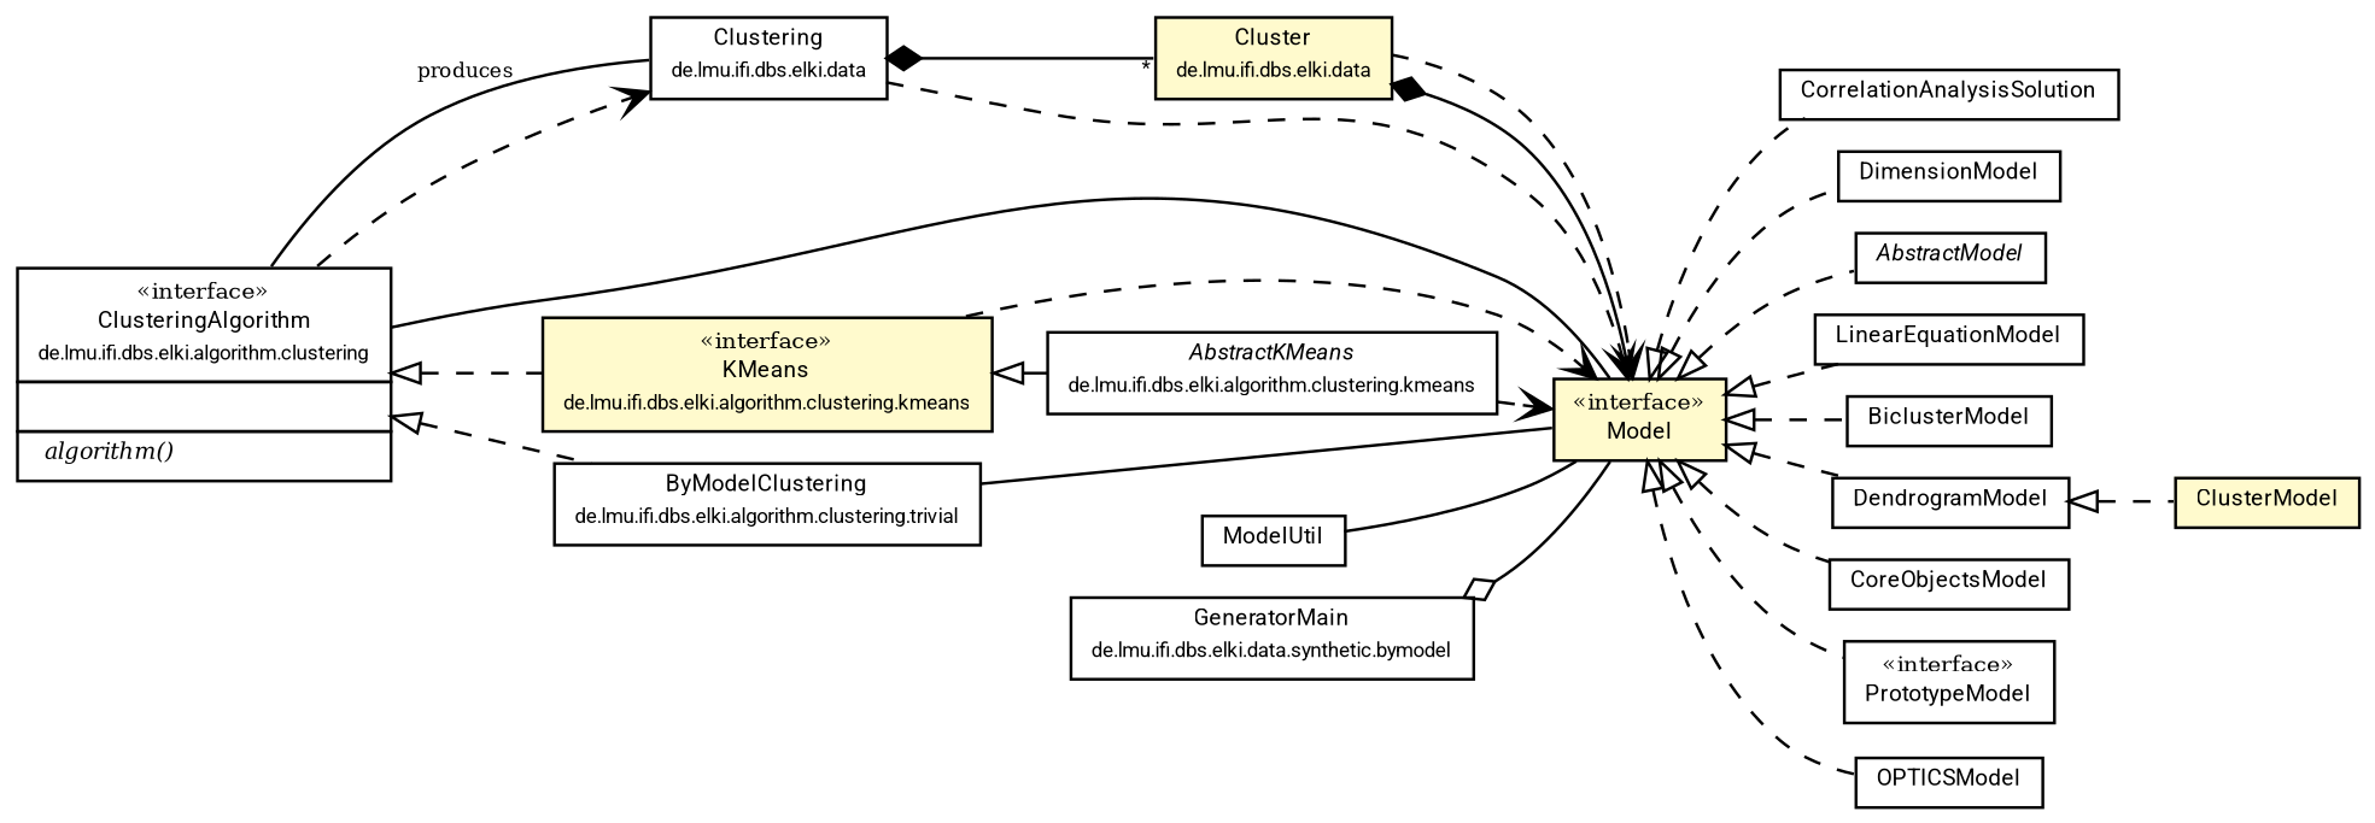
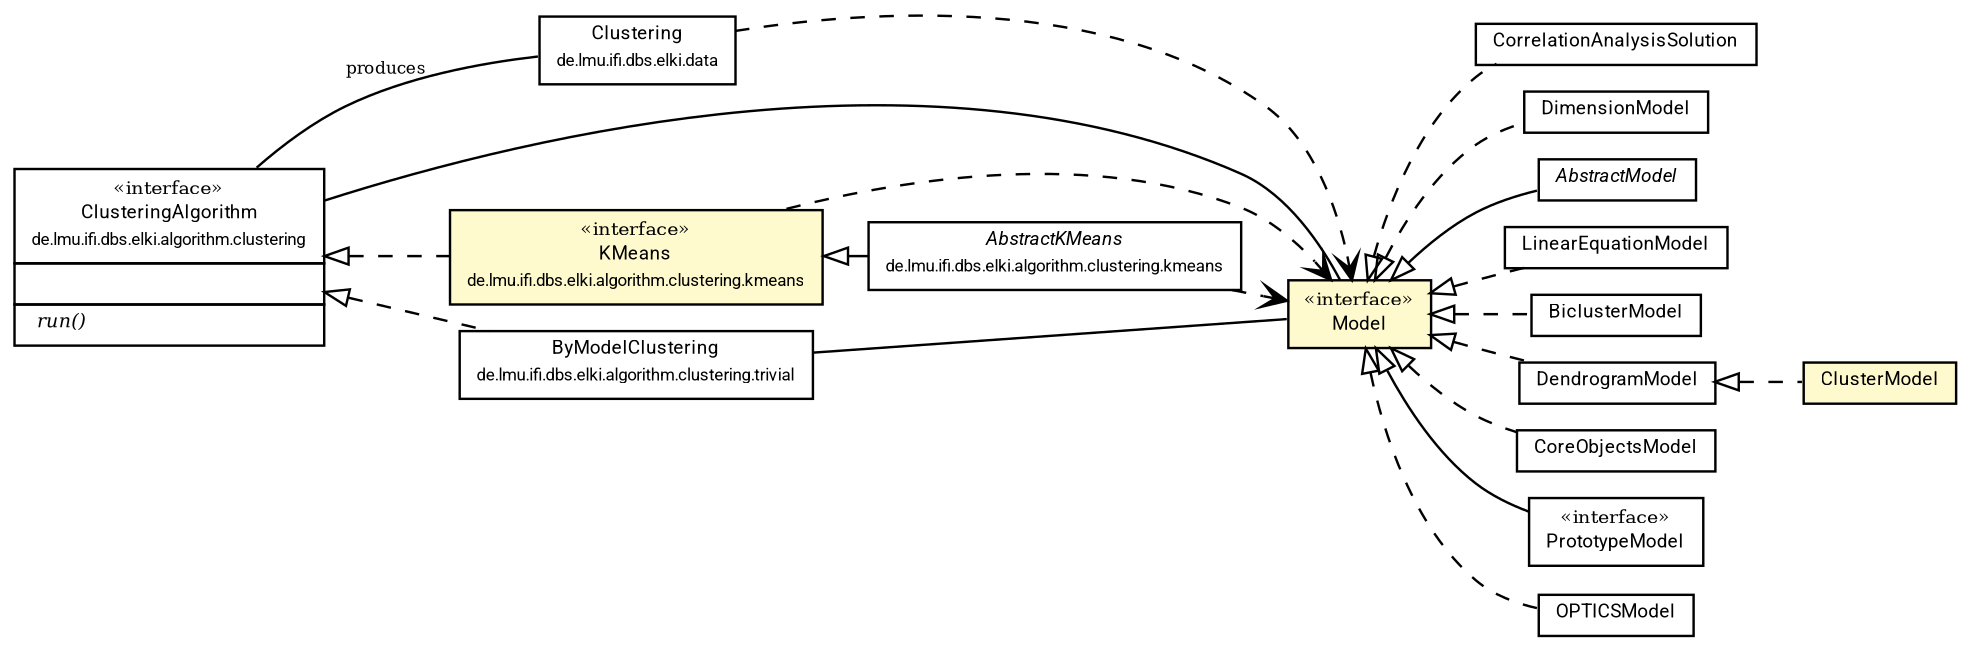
  digraph {
    fontname="DejaVu Serif"
    nodesep=0.15
    rankdir=LR
    ranksep=0.25
    node [fontcolor=black fontname="DejaVu Serif" fontsize=8 margin=0 shape=plaintext]
    edge [arrowtail=empty color=black dir=back fontname="DejaVu Serif" fontsize=7 labelfontname=Roboto labelfontsize=7 weight=9 style=dashed]
    n1 [height=0 label=<<table title="de.lmu.ifi.dbs.elki.data.model.CorrelationAnalysisSolution" border="0" cellborder="1" cellspacing="0" cellpadding="2" href="CorrelationAnalysisSolution.html" target="_parent"> 		<tr><td><table border="0" cellspacing="0" cellpadding="1"> 		<tr><td align="center" balign="center"> <font face="Roboto">CorrelationAnalysisSolution</font> </td></tr> 		</table></td></tr> 		</table>> width=0]
    n2 [height=0 label=<<table title="de.lmu.ifi.dbs.elki.data.Clustering" border="0" cellborder="1" cellspacing="0" cellpadding="2" href="../Clustering.html" target="_parent"> 		<tr><td><table border="0" cellspacing="0" cellpadding="1"> 		<tr><td align="center" balign="center"> <font face="Roboto">Clustering</font> </td></tr> 		<tr><td align="center" balign="center"> <font face="Roboto" point-size="7.0">de.lmu.ifi.dbs.elki.data</font> </td></tr> 		</table></td></tr> 		</table>> width=0]
-   n3 [height=0 label=<<table title="de.lmu.ifi.dbs.elki.data.Cluster" border="0" cellborder="1" cellspacing="0" cellpadding="2" bgcolor="LemonChiffon" href="../Cluster.html" target="_parent"> 		<tr><td><table border="0" cellspacing="0" cellpadding="1"> 		<tr><td align="center" balign="center"> <font face="Roboto">Cluster</font> </td></tr> 		<tr><td align="center" balign="center"> <font face="Roboto" point-size="7.0">de.lmu.ifi.dbs.elki.data</font> </td></tr> 		</table></td></tr> 		</table>> width=0]
    n4 [height=0 label=<<table title="de.lmu.ifi.dbs.elki.data.model.Model" border="0" cellborder="1" cellspacing="0" cellpadding="2" bgcolor="lemonChiffon" href="Model.html" target="_parent"> 		<tr><td><table border="0" cellspacing="0" cellpadding="1"> 		<tr><td align="center" balign="center"> &#171;interface&#187; </td></tr> 		<tr><td align="center" balign="center"> <font face="Roboto">Model</font> </td></tr> 		</table></td></tr> 		</table>> width=0]
    n5 [height=0 label=<<table title="de.lmu.ifi.dbs.elki.data.model.DimensionModel" border="0" cellborder="1" cellspacing="0" cellpadding="2" href="DimensionModel.html" target="_parent"> 		<tr><td><table border="0" cellspacing="0" cellpadding="1"> 		<tr><td align="center" balign="center"> <font face="Roboto">DimensionModel</font> </td></tr> 		</table></td></tr> 		</table>> width=0]
    n6 [height=0 label=<<table title="de.lmu.ifi.dbs.elki.data.model.AbstractModel" border="0" cellborder="1" cellspacing="0" cellpadding="2" href="AbstractModel.html" target="_parent"> 		<tr><td><table border="0" cellspacing="0" cellpadding="1"> 		<tr><td align="center" balign="center"> <font face="Roboto"><i>AbstractModel</i></font> </td></tr> 		</table></td></tr> 		</table>> width=0]
    n7 [height=0 label=<<table title="de.lmu.ifi.dbs.elki.data.model.LinearEquationModel" border="0" cellborder="1" cellspacing="0" cellpadding="2" href="LinearEquationModel.html" target="_parent"> 		<tr><td><table border="0" cellspacing="0" cellpadding="1"> 		<tr><td align="center" balign="center"> <font face="Roboto">LinearEquationModel</font> </td></tr> 		</table></td></tr> 		</table>> width=0]
    n8 [height=0 label=<<table title="de.lmu.ifi.dbs.elki.data.model.BiclusterModel" border="0" cellborder="1" cellspacing="0" cellpadding="2" href="BiclusterModel.html" target="_parent"> 		<tr><td><table border="0" cellspacing="0" cellpadding="1"> 		<tr><td align="center" balign="center"> <font face="Roboto">BiclusterModel</font> </td></tr> 		</table></td></tr> 		</table>> width=0]
    n9 [height=0 label=<<table title="de.lmu.ifi.dbs.elki.data.model.DendrogramModel" border="0" cellborder="1" cellspacing="0" cellpadding="2" href="DendrogramModel.html" target="_parent"> 		<tr><td><table border="0" cellspacing="0" cellpadding="1"> 		<tr><td align="center" balign="center"> <font face="Roboto">DendrogramModel</font> </td></tr> 		</table></td></tr> 		</table>> width=0]
    n10 [height=0 label=<<table title="de.lmu.ifi.dbs.elki.data.model.CoreObjectsModel" border="0" cellborder="1" cellspacing="0" cellpadding="2" href="CoreObjectsModel.html" target="_parent"> 		<tr><td><table border="0" cellspacing="0" cellpadding="1"> 		<tr><td align="center" balign="center"> <font face="Roboto">CoreObjectsModel</font> </td></tr> 		</table></td></tr> 		</table>> width=0]
    n11 [height=0 label=<<table title="de.lmu.ifi.dbs.elki.data.model.PrototypeModel" border="0" cellborder="1" cellspacing="0" cellpadding="2" href="PrototypeModel.html" target="_parent"> 		<tr><td><table border="0" cellspacing="0" cellpadding="1"> 		<tr><td align="center" balign="center"> &#171;interface&#187; </td></tr> 		<tr><td align="center" balign="center"> <font face="Roboto">PrototypeModel</font> </td></tr> 		</table></td></tr> 		</table>> width=0]
    n12 [height=0 label=<<table title="de.lmu.ifi.dbs.elki.data.model.OPTICSModel" border="0" cellborder="1" cellspacing="0" cellpadding="2" href="OPTICSModel.html" target="_parent"> 		<tr><td><table border="0" cellspacing="0" cellpadding="1"> 		<tr><td align="center" balign="center"> <font face="Roboto">OPTICSModel</font> </td></tr> 		</table></td></tr> 		</table>> width=0]
    n13 [height=0 label=<<table title="de.lmu.ifi.dbs.elki.data.model.ClusterModel" border="0" cellborder="1" cellspacing="0" cellpadding="2" bgcolor="LemonChiffon" href="ClusterModel.html" target="_parent"> 		<tr><td><table border="0" cellspacing="0" cellpadding="1"> 		<tr><td align="center" balign="center"> <font face="Roboto">ClusterModel</font> </td></tr> 		</table></td></tr> 		</table>> width=0]
-   n14 [height=0 label=<<table title="de.lmu.ifi.dbs.elki.data.model.ModelUtil" border="0" cellborder="1" cellspacing="0" cellpadding="2" href="ModelUtil.html" target="_parent"> 		<tr><td><table border="0" cellspacing="0" cellpadding="1"> 		<tr><td align="center" balign="center"> <font face="Roboto">ModelUtil</font> </td></tr> 		</table></td></tr> 		</table>> width=0]
    n15 [height=0 label=<<table title="de.lmu.ifi.dbs.elki.algorithm.clustering.kmeans.KMeans" border="0" cellborder="1" cellspacing="0" cellpadding="2" bgcolor="LemonChiffon" href="../../algorithm/clustering/kmeans/KMeans.html" target="_parent"> 		<tr><td><table border="0" cellspacing="0" cellpadding="1"> 		<tr><td align="center" balign="center"> &#171;interface&#187; </td></tr> 		<tr><td align="center" balign="center"> <font face="Roboto">KMeans</font> </td></tr> 		<tr><td align="center" balign="center"> <font face="Roboto" point-size="7.0">de.lmu.ifi.dbs.elki.algorithm.clustering.kmeans</font> </td></tr> 		</table></td></tr> 		</table>> width=0]
    n16 [height=0 label=<<table title="de.lmu.ifi.dbs.elki.algorithm.clustering.kmeans.AbstractKMeans" border="0" cellborder="1" cellspacing="0" cellpadding="2" href="../../algorithm/clustering/kmeans/AbstractKMeans.html" target="_parent"> 		<tr><td><table border="0" cellspacing="0" cellpadding="1"> 		<tr><td align="center" balign="center"> <font face="Roboto"><i>AbstractKMeans</i></font> </td></tr> 		<tr><td align="center" balign="center"> <font face="Roboto" point-size="7.0">de.lmu.ifi.dbs.elki.algorithm.clustering.kmeans</font> </td></tr> 		</table></td></tr> 		</table>> width=0]
-   n17 [height=0 label=<<table title="de.lmu.ifi.dbs.elki.algorithm.clustering.ClusteringAlgorithm" border="0" cellborder="1" cellspacing="0" cellpadding="2" href="../../algorithm/clustering/ClusteringAlgorithm.html" target="_parent"> 		<tr><td><table border="0" cellspacing="0" cellpadding="1"> 		<tr><td align="center" balign="center"> &#171;interface&#187; </td></tr> 		<tr><td align="center" balign="center"> <font face="Roboto">ClusteringAlgorithm</font> </td></tr> 		<tr><td align="center" balign="center"> <font face="Roboto" point-size="7.0">de.lmu.ifi.dbs.elki.algorithm.clustering</font> </td></tr> 		</table></td></tr> 		<tr><td><table border="0" cellspacing="0" cellpadding="1"> 		<tr><td align="left" balign="left">  </td></tr> 		</table></td></tr> 		<tr><td><table border="0" cellspacing="0" cellpadding="1"> 		<tr><td align="left" balign="left"> <i> algorithm()</i> </td></tr> 		</table></td></tr> 		</table>> width=0]
+   n17 [height=0 label=<<table title="de.lmu.ifi.dbs.elki.algorithm.clustering.ClusteringAlgorithm" border="0" cellborder="1" cellspacing="0" cellpadding="2" href="../../algorithm/clustering/ClusteringAlgorithm.html" target="_parent"> 		<tr><td><table border="0" cellspacing="0" cellpadding="1"> 		<tr><td align="center" balign="center"> &#171;interface&#187; </td></tr> 		<tr><td align="center" balign="center"> <font face="Roboto">ClusteringAlgorithm</font> </td></tr> 		<tr><td align="center" balign="center"> <font face="Roboto" point-size="7.0">de.lmu.ifi.dbs.elki.algorithm.clustering</font> </td></tr> 		</table></td></tr> 		<tr><td><table border="0" cellspacing="0" cellpadding="1"> 		<tr><td align="left" balign="left">  </td></tr> 		</table></td></tr> 		<tr><td><table border="0" cellspacing="0" cellpadding="1"> 		<tr><td align="left" balign="left"> <i> run()</i> </td></tr> 		</table></td></tr> 		</table>> width=0]
    n18 [height=0 label=<<table title="de.lmu.ifi.dbs.elki.algorithm.clustering.trivial.ByModelClustering" border="0" cellborder="1" cellspacing="0" cellpadding="2" href="../../algorithm/clustering/trivial/ByModelClustering.html" target="_parent"> 		<tr><td><table border="0" cellspacing="0" cellpadding="1"> 		<tr><td align="center" balign="center"> <font face="Roboto">ByModelClustering</font> </td></tr> 		<tr><td align="center" balign="center"> <font face="Roboto" point-size="7.0">de.lmu.ifi.dbs.elki.algorithm.clustering.trivial</font> </td></tr> 		</table></td></tr> 		</table>> width=0]
-   n19 [height=0 label=<<table title="de.lmu.ifi.dbs.elki.data.synthetic.bymodel.GeneratorMain" border="0" cellborder="1" cellspacing="0" cellpadding="2" href="../synthetic/bymodel/GeneratorMain.html" target="_parent"> 		<tr><td><table border="0" cellspacing="0" cellpadding="1"> 		<tr><td align="center" balign="center"> <font face="Roboto">GeneratorMain</font> </td></tr> 		<tr><td align="center" balign="center"> <font face="Roboto" point-size="7.0">de.lmu.ifi.dbs.elki.data.synthetic.bymodel</font> </td></tr> 		</table></td></tr> 		</table>> width=0]
-   n2 -> n3 [arrowhead=none arrowtail=diamond headlabel="*" weight=6 style=""]
    n2 -> n4 [arrowhead=open weight=0 arrowtail="" dir=""]
-   n3 -> n4 [arrowhead=none arrowtail=diamond weight=6 style=""]
-   n3 -> n4 [arrowhead=open weight=0 arrowtail="" dir=""]
    n4 -> n1
    n4 -> n5
-   n4 -> n6
+   n4 -> n6 [style=solid]
    n4 -> n7
    n4 -> n8
    n4 -> n9
    n4 -> n10
-   n4 -> n11
+   n4 -> n11 [style=solid]
    n4 -> n12
    n9 -> n13
-   n14 -> n4 [arrowhead=none weight=2 arrowtail="" dir="" style=""]
    n15 -> n4 [arrowhead=open weight=0 arrowtail="" dir=""]
    n15 -> n16 [style=solid]
    n16 -> n4 [arrowhead=open weight=0 arrowtail="" dir=""]
    n17 -> n2 [arrowhead=none label=produces weight=2 arrowtail="" dir="" style=""]
-   n17 -> n2 [arrowhead=open weight=0 arrowtail="" dir=""]
    n17 -> n4 [arrowhead=none weight=2 arrowtail="" dir="" style=""]
    n17 -> n15
    n17 -> n18
    n18 -> n4 [arrowhead=none weight=2 arrowtail="" dir="" style=""]
-   n19 -> n4 [arrowhead=none arrowtail=ediamond weight=4 style=""]
  }
